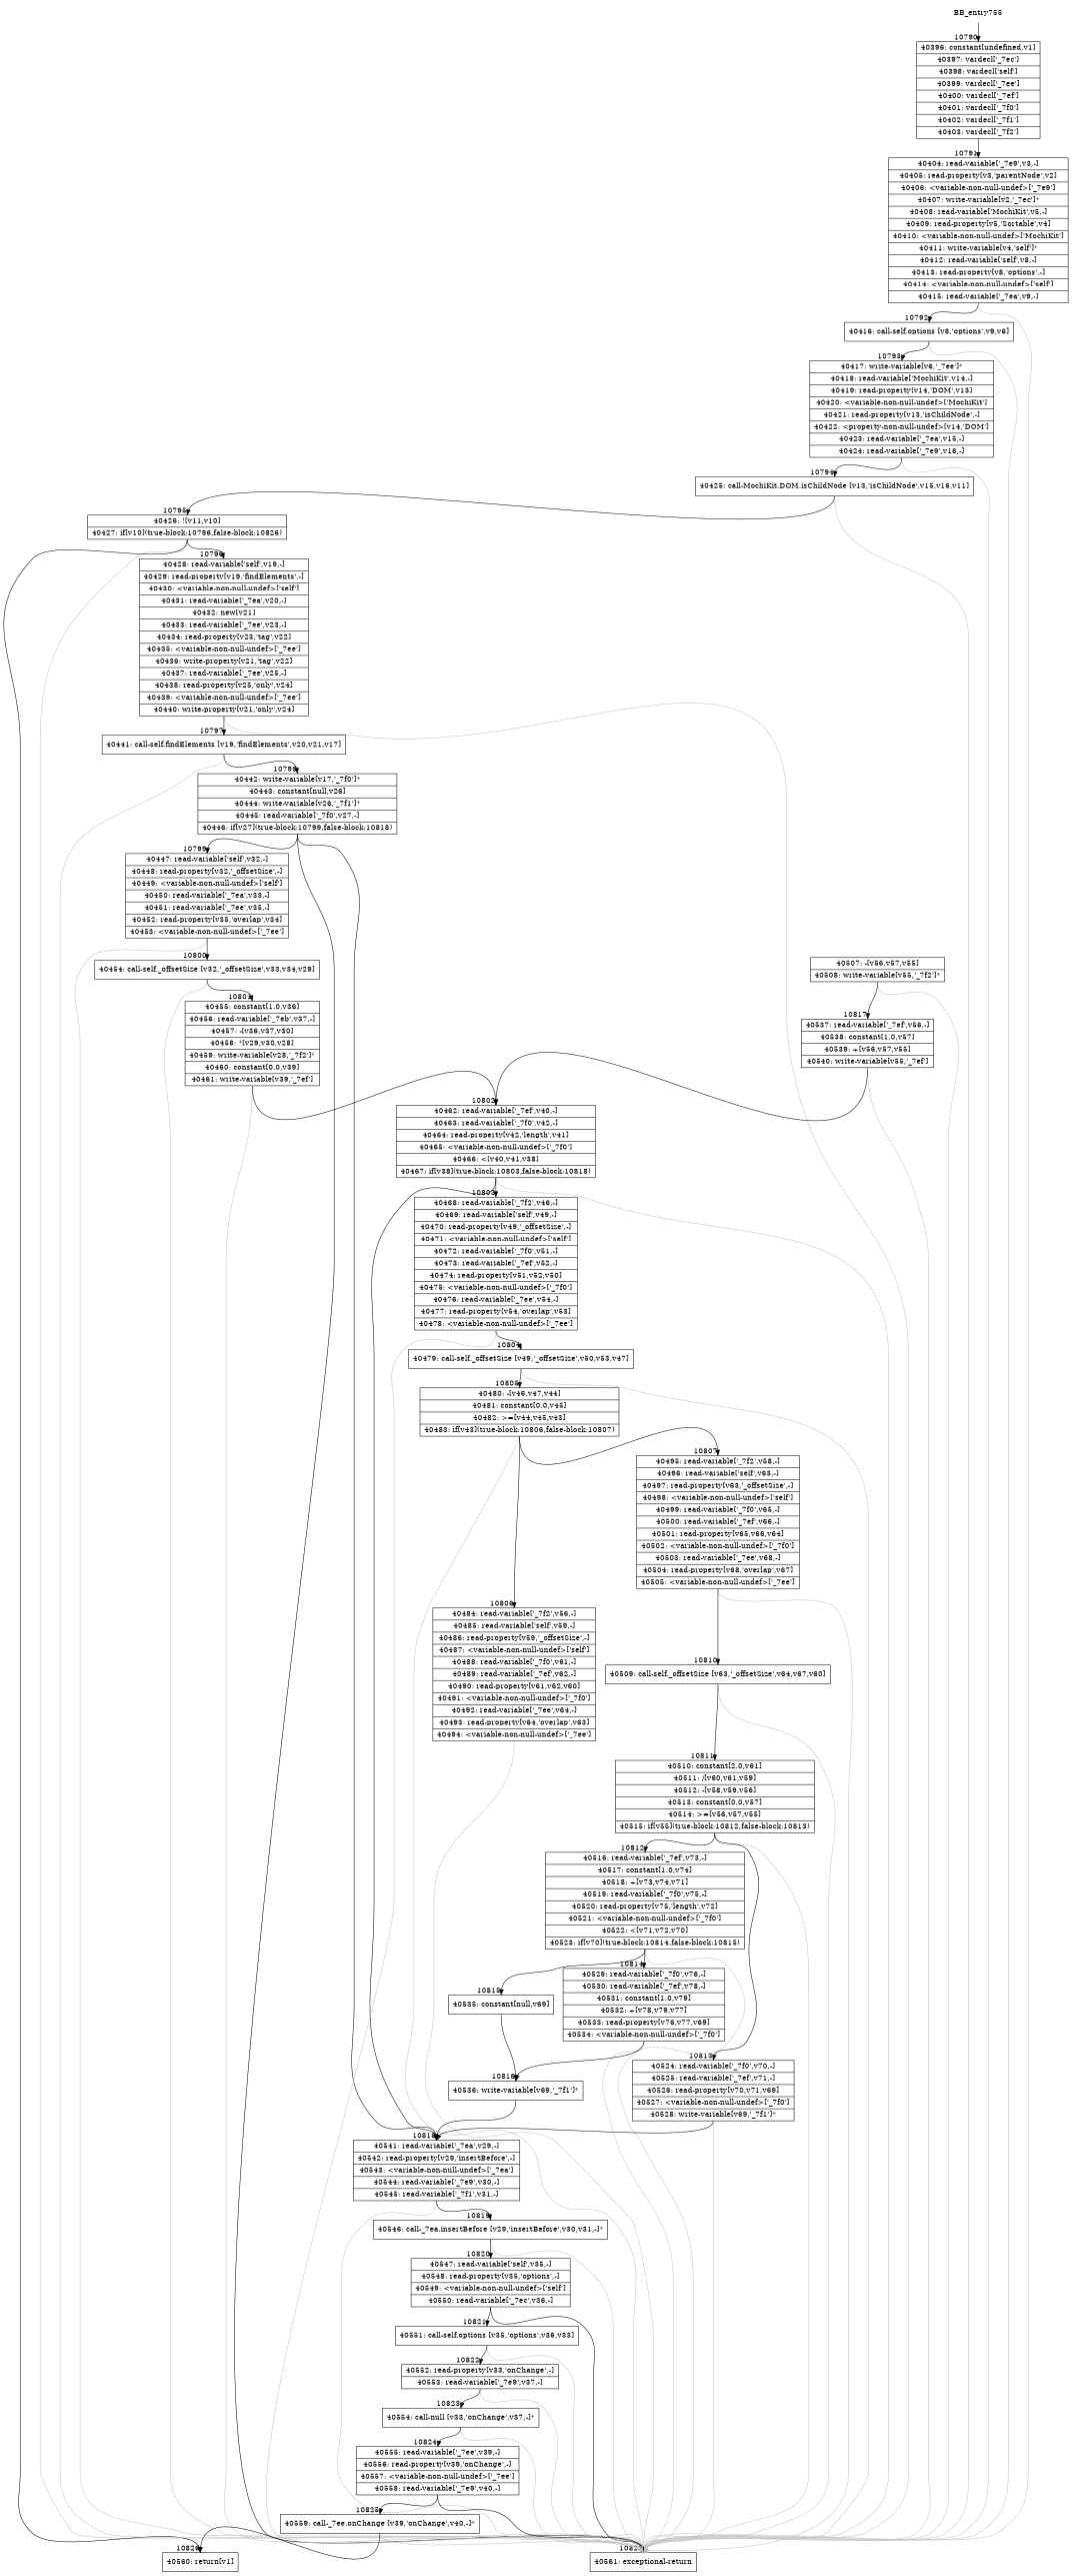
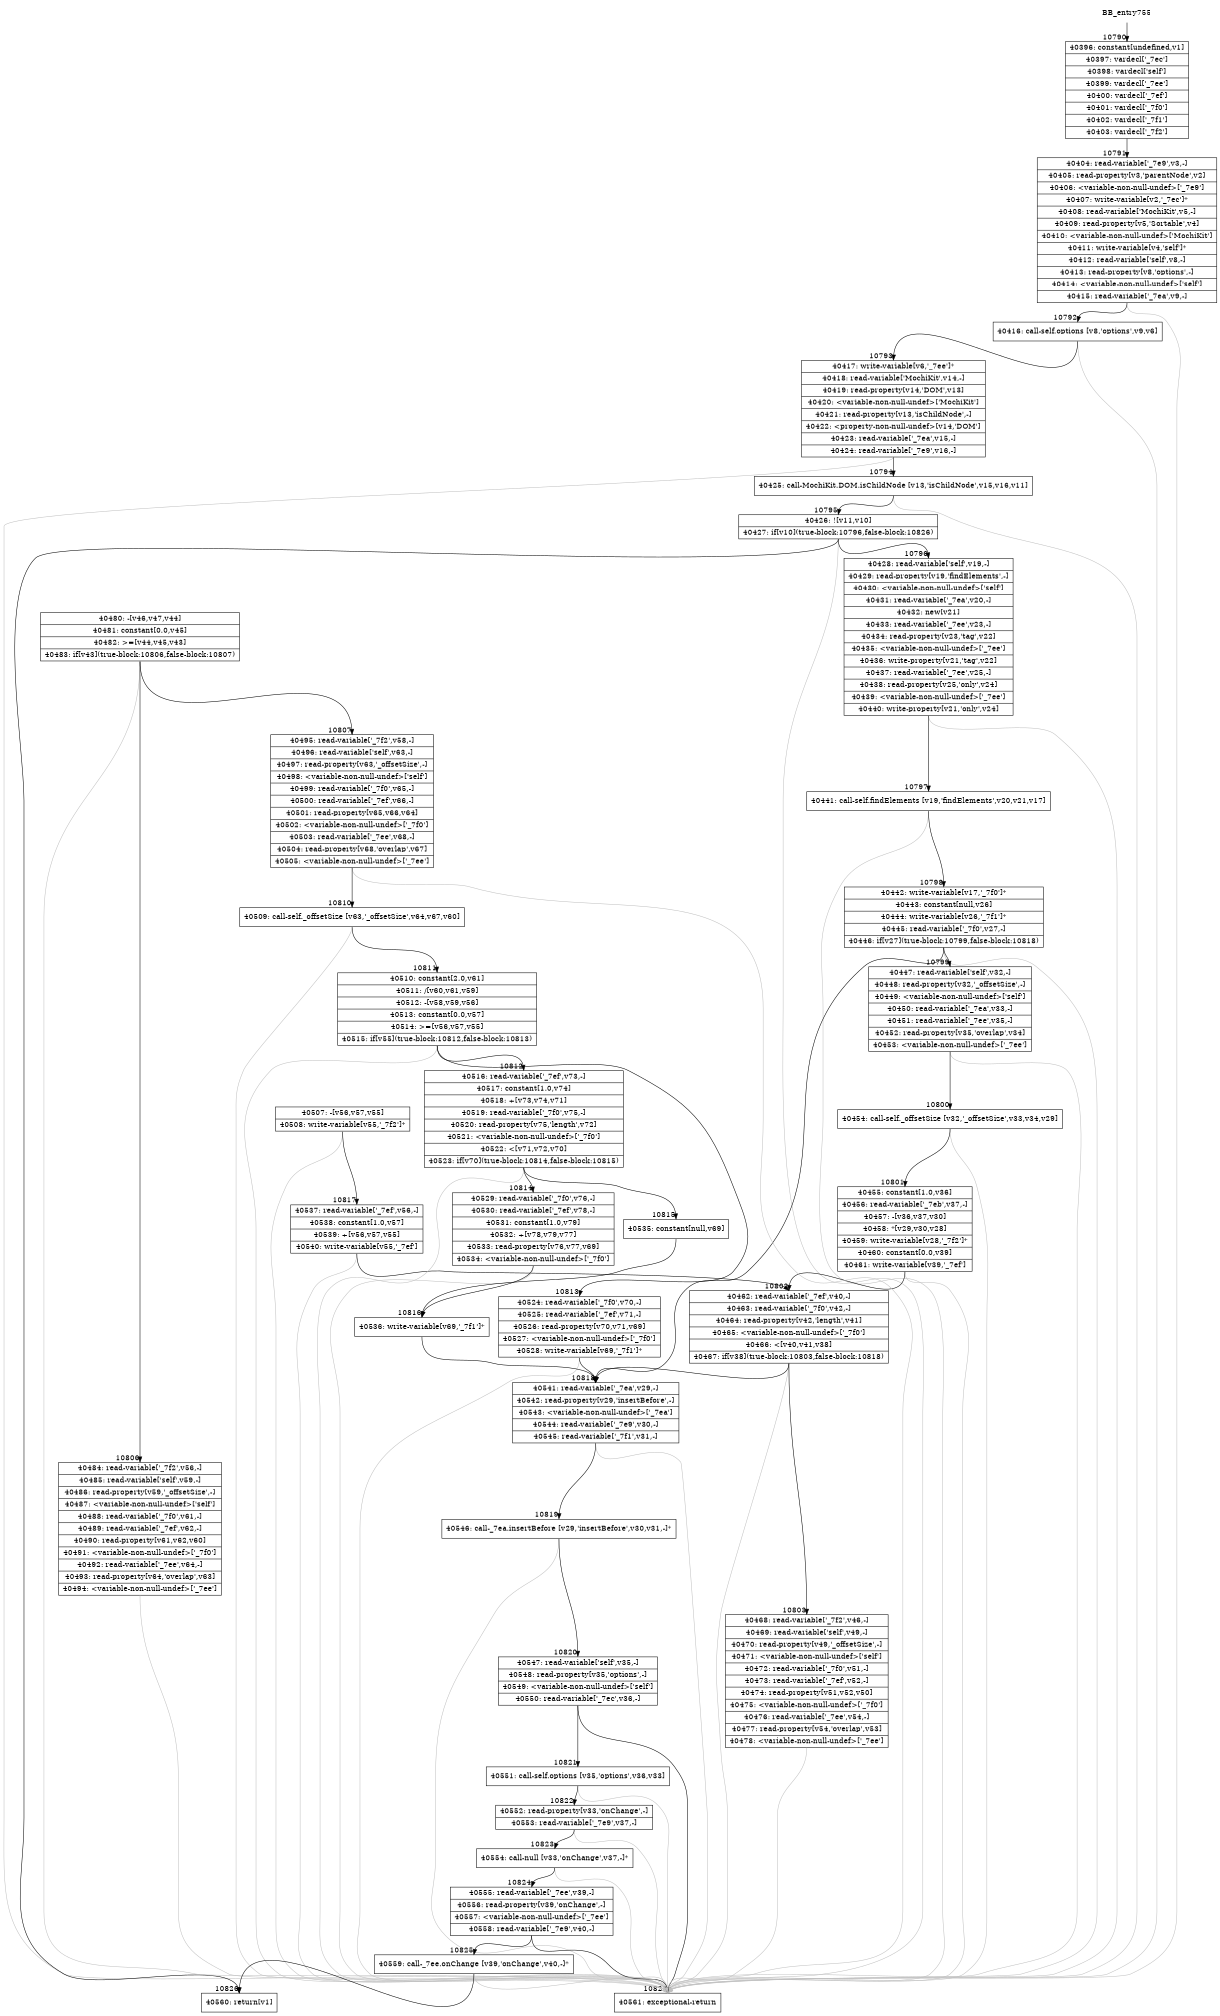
  digraph {
    rankdir=TD
    node [shape=record]
    edge [headport=n tailport=s]
    n1 [label=BB_entry755 shape=none]
    n2 [label="{40396: constant[undefined,v1]|40397: vardecl['_7ec']|40398: vardecl['self']|40399: vardecl['_7ee']|40400: vardecl['_7ef']|40401: vardecl['_7f0']|40402: vardecl['_7f1']|40403: vardecl['_7f2']}"]
    n3 [label="{40404: read-variable['_7e9',v3,-]|40405: read-property[v3,'parentNode',v2]|40406: \<variable-non-null-undef\>['_7e9']|40407: write-variable[v2,'_7ec']*|40408: read-variable['MochiKit',v5,-]|40409: read-property[v5,'Sortable',v4]|40410: \<variable-non-null-undef\>['MochiKit']|40411: write-variable[v4,'self']*|40412: read-variable['self',v8,-]|40413: read-property[v8,'options',-]|40414: \<variable-non-null-undef\>['self']|40415: read-variable['_7ea',v9,-]}"]
    n4 [label="{40416: call-self.options [v8,'options',v9,v6]}"]
    n5 [label="{40561: exceptional-return}"]
    n6 [label="{40417: write-variable[v6,'_7ee']*|40418: read-variable['MochiKit',v14,-]|40419: read-property[v14,'DOM',v13]|40420: \<variable-non-null-undef\>['MochiKit']|40421: read-property[v13,'isChildNode',-]|40422: \<property-non-null-undef\>[v14,'DOM']|40423: read-variable['_7ea',v15,-]|40424: read-variable['_7e9',v16,-]}"]
    n7 [label="{40425: call-MochiKit.DOM.isChildNode [v13,'isChildNode',v15,v16,v11]}"]
    n8 [label="{40426: ![v11,v10]|40427: if[v10](true-block:10796,false-block:10826)}"]
    n9 [label="{40428: read-variable['self',v19,-]|40429: read-property[v19,'findElements',-]|40430: \<variable-non-null-undef\>['self']|40431: read-variable['_7ea',v20,-]|40432: new[v21]|40433: read-variable['_7ee',v23,-]|40434: read-property[v23,'tag',v22]|40435: \<variable-non-null-undef\>['_7ee']|40436: write-property[v21,'tag',v22]|40437: read-variable['_7ee',v25,-]|40438: read-property[v25,'only',v24]|40439: \<variable-non-null-undef\>['_7ee']|40440: write-property[v21,'only',v24]}"]
    n10 [label="{40560: return[v1]}"]
    n11 [label="{40441: call-self.findElements [v19,'findElements',v20,v21,v17]}"]
    n12 [label="{40442: write-variable[v17,'_7f0']*|40443: constant[null,v26]|40444: write-variable[v26,'_7f1']*|40445: read-variable['_7f0',v27,-]|40446: if[v27](true-block:10799,false-block:10818)}"]
    n13 [label="{40447: read-variable['self',v32,-]|40448: read-property[v32,'_offsetSize',-]|40449: \<variable-non-null-undef\>['self']|40450: read-variable['_7ea',v33,-]|40451: read-variable['_7ee',v35,-]|40452: read-property[v35,'overlap',v34]|40453: \<variable-non-null-undef\>['_7ee']}"]
    n14 [label="{40541: read-variable['_7ea',v29,-]|40542: read-property[v29,'insertBefore',-]|40543: \<variable-non-null-undef\>['_7ea']|40544: read-variable['_7e9',v30,-]|40545: read-variable['_7f1',v31,-]}"]
    n15 [label="{40454: call-self._offsetSize [v32,'_offsetSize',v33,v34,v29]}"]
    n16 [label="{40546: call-_7ea.insertBefore [v29,'insertBefore',v30,v31,-]*}"]
    n17 [label="{40455: constant[1.0,v36]|40456: read-variable['_7eb',v37,-]|40457: -[v36,v37,v30]|40458: *[v29,v30,v28]|40459: write-variable[v28,'_7f2']*|40460: constant[0.0,v39]|40461: write-variable[v39,'_7ef']}"]
    n18 [label="{40547: read-variable['self',v35,-]|40548: read-property[v35,'options',-]|40549: \<variable-non-null-undef\>['self']|40550: read-variable['_7ec',v36,-]}"]
    n19 [label="{40462: read-variable['_7ef',v40,-]|40463: read-variable['_7f0',v42,-]|40464: read-property[v42,'length',v41]|40465: \<variable-non-null-undef\>['_7f0']|40466: \<[v40,v41,v38]|40467: if[v38](true-block:10803,false-block:10818)}"]
    n20 [label="{40468: read-variable['_7f2',v46,-]|40469: read-variable['self',v49,-]|40470: read-property[v49,'_offsetSize',-]|40471: \<variable-non-null-undef\>['self']|40472: read-variable['_7f0',v51,-]|40473: read-variable['_7ef',v52,-]|40474: read-property[v51,v52,v50]|40475: \<variable-non-null-undef\>['_7f0']|40476: read-variable['_7ee',v54,-]|40477: read-property[v54,'overlap',v53]|40478: \<variable-non-null-undef\>['_7ee']}"]
-   n21 [label="{40479: call-self._offsetSize [v49,'_offsetSize',v50,v53,v47]}"]
    n22 [label="{40480: -[v46,v47,v44]|40481: constant[0.0,v45]|40482: \>=[v44,v45,v43]|40483: if[v43](true-block:10806,false-block:10807)}"]
    n23 [label="{40484: read-variable['_7f2',v56,-]|40485: read-variable['self',v59,-]|40486: read-property[v59,'_offsetSize',-]|40487: \<variable-non-null-undef\>['self']|40488: read-variable['_7f0',v61,-]|40489: read-variable['_7ef',v62,-]|40490: read-property[v61,v62,v60]|40491: \<variable-non-null-undef\>['_7f0']|40492: read-variable['_7ee',v64,-]|40493: read-property[v64,'overlap',v63]|40494: \<variable-non-null-undef\>['_7ee']}"]
    n24 [label="{40495: read-variable['_7f2',v58,-]|40496: read-variable['self',v63,-]|40497: read-property[v63,'_offsetSize',-]|40498: \<variable-non-null-undef\>['self']|40499: read-variable['_7f0',v65,-]|40500: read-variable['_7ef',v66,-]|40501: read-property[v65,v66,v64]|40502: \<variable-non-null-undef\>['_7f0']|40503: read-variable['_7ee',v68,-]|40504: read-property[v68,'overlap',v67]|40505: \<variable-non-null-undef\>['_7ee']}"]
    n25 [label="{40509: call-self._offsetSize [v63,'_offsetSize',v64,v67,v60]}"]
    n26 [label="{40510: constant[2.0,v61]|40511: /[v60,v61,v59]|40512: -[v58,v59,v56]|40513: constant[0.0,v57]|40514: \>=[v56,v57,v55]|40515: if[v55](true-block:10812,false-block:10813)}"]
    n27 [label="{40507: -[v56,v57,v55]|40508: write-variable[v55,'_7f2']*}"]
    n28 [label="{40537: read-variable['_7ef',v56,-]|40538: constant[1.0,v57]|40539: +[v56,v57,v55]|40540: write-variable[v55,'_7ef']}"]
    n29 [label="{40516: read-variable['_7ef',v73,-]|40517: constant[1.0,v74]|40518: +[v73,v74,v71]|40519: read-variable['_7f0',v75,-]|40520: read-property[v75,'length',v72]|40521: \<variable-non-null-undef\>['_7f0']|40522: \<[v71,v72,v70]|40523: if[v70](true-block:10814,false-block:10815)}"]
    n30 [label="{40524: read-variable['_7f0',v70,-]|40525: read-variable['_7ef',v71,-]|40526: read-property[v70,v71,v69]|40527: \<variable-non-null-undef\>['_7f0']|40528: write-variable[v69,'_7f1']*}"]
    n31 [label="{40529: read-variable['_7f0',v76,-]|40530: read-variable['_7ef',v78,-]|40531: constant[1.0,v79]|40532: +[v78,v79,v77]|40533: read-property[v76,v77,v69]|40534: \<variable-non-null-undef\>['_7f0']}"]
    n32 [label="{40535: constant[null,v69]}"]
    n33 [label="{40536: write-variable[v69,'_7f1']*}"]
    n34 [label="{40551: call-self.options [v35,'options',v36,v33]}"]
    n35 [label="{40552: read-property[v33,'onChange',-]|40553: read-variable['_7e9',v37,-]}"]
    n36 [label="{40554: call-null [v33,'onChange',v37,-]*}"]
    n37 [label="{40555: read-variable['_7ee',v39,-]|40556: read-property[v39,'onChange',-]|40557: \<variable-non-null-undef\>['_7ee']|40558: read-variable['_7e9',v40,-]}"]
    n38 [label="{40559: call-_7ee.onChange [v39,'onChange',v40,-]*}"]
    n1 -> n2 [headlabel="    10790"]
    n2 -> n3 [headlabel="      10791"]
    n3 -> n4 [headlabel="      10792"]
    n3 -> n5 [color=gray headlabel="      10827"]
    n4 -> n5 [color=gray]
    n4 -> n6 [headlabel="      10793"]
    n6 -> n5 [color=gray]
    n6 -> n7 [headlabel="      10794"]
    n7 -> n5 [color=gray]
    n7 -> n8 [headlabel="      10795"]
    n8 -> n5 [color=gray]
    n8 -> n9 [headlabel="      10796"]
    n8 -> n10 [headlabel="      10826"]
    n9 -> n5 [color=gray]
    n9 -> n11 [headlabel="      10797"]
    n11 -> n5 [color=gray]
    n11 -> n12 [headlabel="      10798"]
-   n12 -> n5 [color=black]
+   n12 -> n5 [color=gray]
    n12 -> n13 [headlabel="      10799"]
    n12 -> n14 [headlabel="      10818"]
    n13 -> n5 [color=gray]
    n13 -> n15 [headlabel="      10800"]
    n14 -> n5 [color=gray]
    n14 -> n16 [headlabel="      10819"]
    n15 -> n5 [color=gray]
    n15 -> n17 [headlabel="      10801"]
    n16 -> n5 [color=gray]
    n16 -> n18 [headlabel="      10820"]
    n17 -> n5 [color=gray]
    n17 -> n19 [headlabel="      10802"]
    n18 -> n5 [color=black]
    n18 -> n34 [headlabel="      10821"]
    n19 -> n5 [color=gray]
    n19 -> n14
    n19 -> n20 [headlabel="      10803"]
    n20 -> n5 [color=gray]
-   n20 -> n21 [headlabel="      10804"]
-   n21 -> n5 [color=gray]
-   n21 -> n22 [headlabel="      10805"]
    n22 -> n5 [color=gray]
    n22 -> n23 [headlabel="      10806"]
    n22 -> n24 [headlabel="      10807"]
    n23 -> n5 [color=gray]
    n24 -> n5 [color=gray]
    n24 -> n25 [headlabel="      10810"]
    n25 -> n5 [color=gray]
    n25 -> n26 [headlabel="      10811"]
    n26 -> n5 [color=gray]
    n26 -> n29 [headlabel="      10812"]
    n26 -> n30 [headlabel="      10813"]
    n27 -> n5 [color=gray]
    n27 -> n28 [headlabel="      10817"]
    n28 -> n5 [color=gray]
    n28 -> n19
    n29 -> n5 [color=gray]
    n29 -> n31 [headlabel="      10814"]
    n29 -> n32 [headlabel="      10815"]
    n30 -> n5 [color=gray]
    n30 -> n14
    n31 -> n5 [color=gray]
    n31 -> n33 [headlabel="      10816"]
    n32 -> n33
    n33 -> n14
    n34 -> n5 [color=gray]
    n34 -> n35 [headlabel="      10822"]
    n35 -> n5 [color=gray]
    n35 -> n36 [headlabel="      10823"]
    n36 -> n5 [color=gray]
    n36 -> n37 [headlabel="      10824"]
    n37 -> n5 [color=black]
    n37 -> n38 [headlabel="      10825"]
    n38 -> n5 [color=gray]
    n38 -> n10
  }
